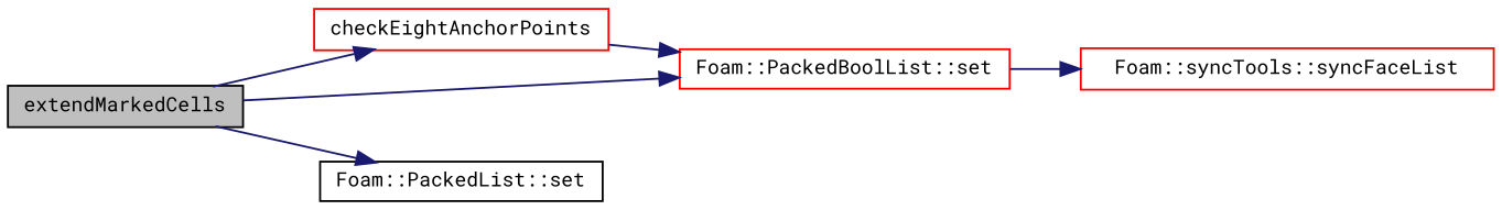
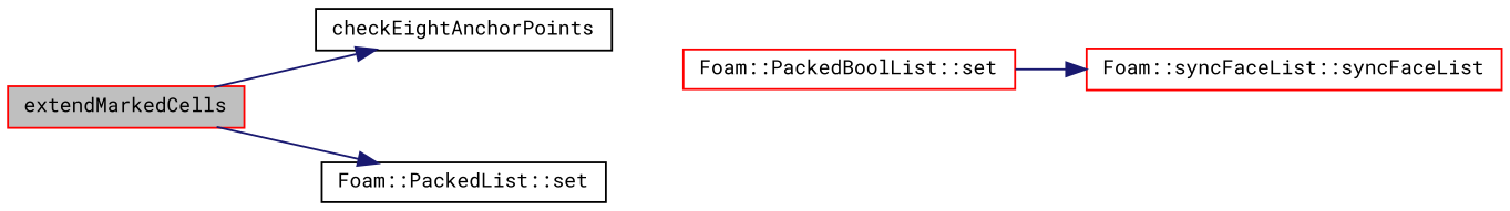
  digraph {
    fontname="Roboto Mono"
    rankdir=LR
    node [color=black fontname="Roboto Mono" fontsize=10 shape=record]
    edge [color=midnightblue fontname="Roboto Mono" fontsize=10 labelfontname=FreeSans labelfontsize=10 style=solid]
-   n1 [fillcolor=grey75 fontcolor=black height=0.2 label=extendMarkedCells style=filled width=0.4]
-   n2 [color=red height=0.2 label=checkEightAnchorPoints width=0.4]
+   n1 [color=red fillcolor=grey75 fontcolor=black height=0.2 label=extendMarkedCells style=filled width=0.4]
+   n2 [height=0.2 label=checkEightAnchorPoints width=0.4]
    n3 [color=red height=0.2 label="Foam::PackedBoolList::set" width=0.4]
    n4 [height=0.2 label="Foam::PackedList::set" width=0.4]
-   n5 [color=red height=0.2 label="Foam::syncTools::syncFaceList" width=0.4]
+   n5 [color=red height=0.2 label="Foam::syncFaceList::syncFaceList" width=0.4]
    n1 -> n2
-   n1 -> n3
    n1 -> n4
-   n2 -> n3
    n3 -> n5
  }
